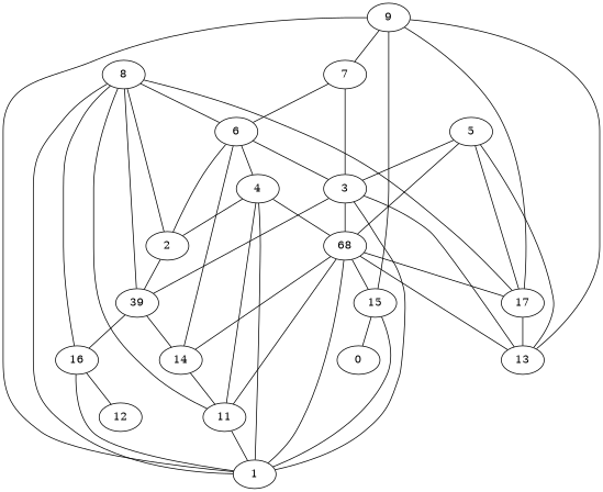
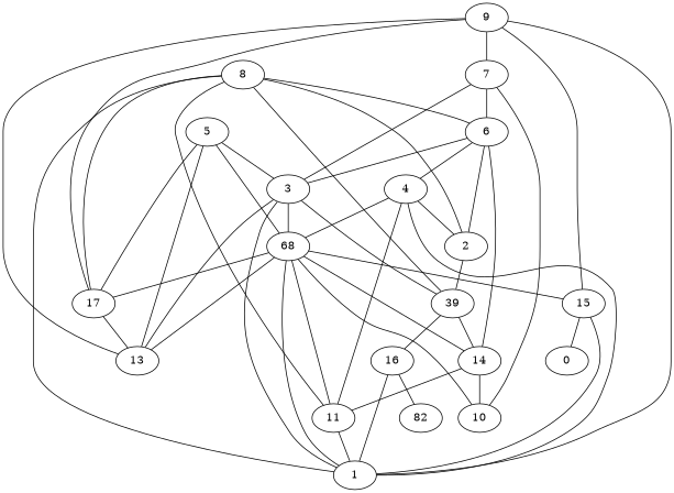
  digraph {
    edge [color=black dir=none]
    4
    2
    1
    n4 [label=68]
    11
    n6 [label=39]
    8
    16
    6
    17
-   12
+   12 [label=82]
    3
    14
    13
    15
+   10
    0
    5
    9
    7
    subgraph sub_1 {
      4
      2
      1
      n4
      11
      n6
      8
      16
      6
      17
      12
      3
      14
      13
      15
+     10
      0
      5
      9
      7
    }
    4 -> 2
    4 -> 1
    4 -> n4
    4 -> 11
    2 -> n6
    n4 -> 1
    n4 -> 11
    n4 -> 17
    n4 -> 14
    n4 -> 13
    n4 -> 15
+   n4 -> 10
    11 -> 1
    n6 -> 16
    n6 -> 14
    8 -> 2
    8 -> 1
    8 -> 11
    8 -> n6
-   8 -> 16
    8 -> 6
    8 -> 17
    16 -> 1
    16 -> 12
    6 -> 4
    6 -> 2
    6 -> 3
    6 -> 14
    17 -> 13
    3 -> 1
    3 -> n4
    3 -> n6
    3 -> 13
    14 -> 11
+   14 -> 10
    15 -> 1
    15 -> 0
    5 -> n4
    5 -> 17
    5 -> 3
    5 -> 13
    9 -> 1
    9 -> 17
    9 -> 13
    9 -> 15
    9 -> 7
    7 -> 6
    7 -> 3
+   7 -> 10
  }
